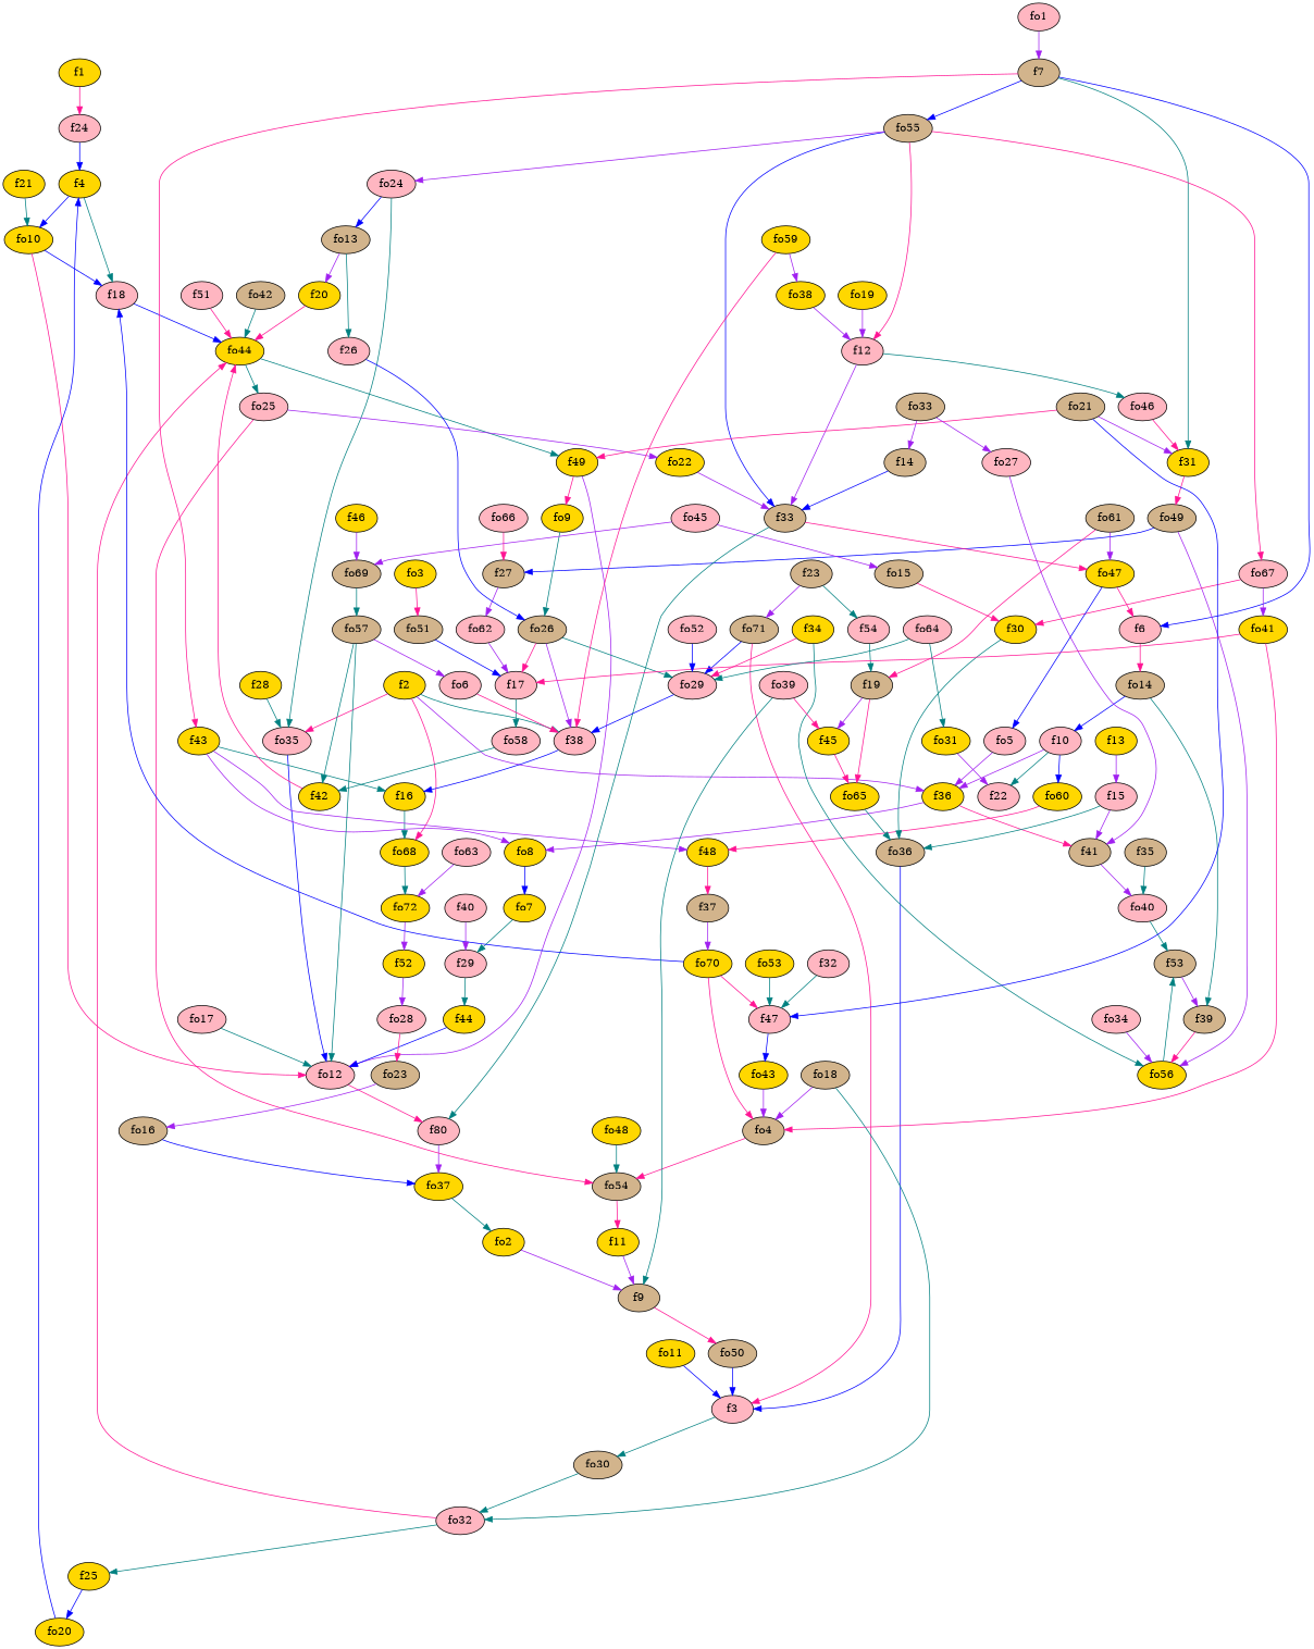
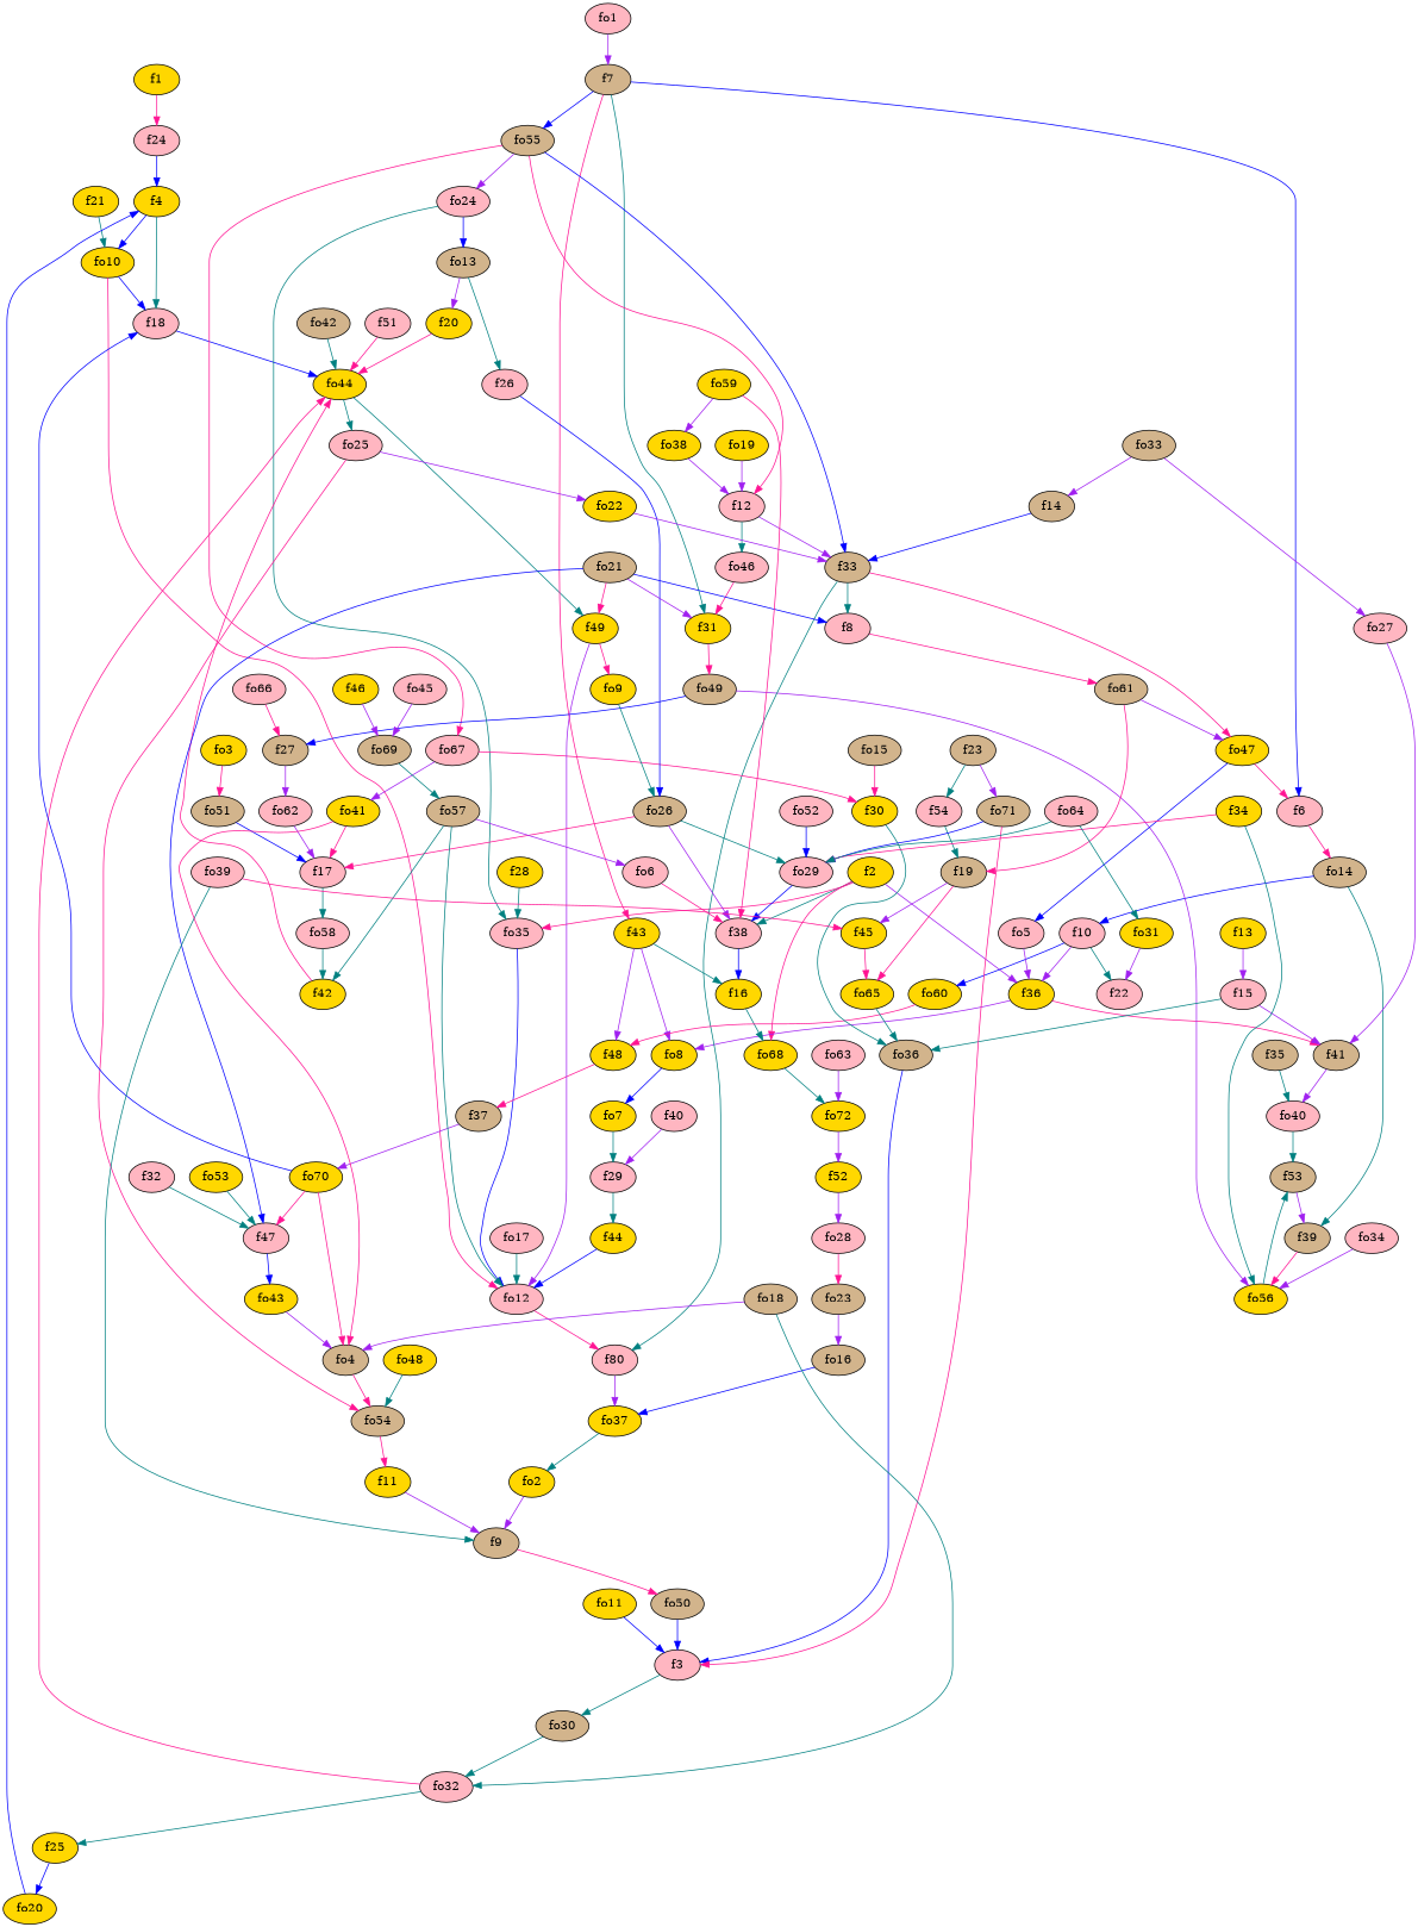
  strict digraph {
    node [fillcolor=gold style=filled]
    edge [color=purple weight=2]
    f24 [fillcolor=lightpink]
    f1
    f4
    f2
    f36
    f38 [fillcolor=lightpink]
    fo35 [fillcolor=lightpink]
    fo68
    f41 [fillcolor=tan]
    fo8
    f16
    fo12 [fillcolor=lightpink]
    fo72
    f3 [fillcolor=lightpink]
    fo30 [fillcolor=tan]
    fo32 [fillcolor=lightpink]
    f18 [fillcolor=lightpink]
    fo10
    fo44
    f27 [fillcolor=tan]
    fo62 [fillcolor=lightpink]
    f6 [fillcolor=lightpink]
    fo14 [fillcolor=tan]
    f10 [fillcolor=lightpink]
    f39 [fillcolor=tan]
    f7 [fillcolor=tan]
    f31
    f43
    fo55 [fillcolor=tan]
    fo49 [fillcolor=tan]
    f48
    f12 [fillcolor=lightpink]
    f33 [fillcolor=tan]
    fo24 [fillcolor=lightpink]
    fo67 [fillcolor=lightpink]
+   f8 [fillcolor=lightpink]
    fo61 [fillcolor=tan]
    f19 [fillcolor=tan]
    fo47
    f9 [fillcolor=tan]
    fo50 [fillcolor=tan]
    f22 [fillcolor=lightpink]
    fo60
    f11
    fo46 [fillcolor=lightpink]
    n46 [fillcolor=lightpink label=f80]
    f15 [fillcolor=lightpink]
    f13
    fo36 [fillcolor=tan]
    f14 [fillcolor=tan]
    fo40 [fillcolor=lightpink]
    f17 [fillcolor=lightpink]
    fo58 [fillcolor=lightpink]
    f42
    f49
    fo25 [fillcolor=lightpink]
    f45
    fo65
    f20
    f21
    f23 [fillcolor=tan]
    f54 [fillcolor=lightpink]
    fo71 [fillcolor=tan]
    fo29 [fillcolor=lightpink]
    f25
    fo20
    f26 [fillcolor=lightpink]
    fo26 [fillcolor=tan]
    f28
    f29 [fillcolor=lightpink]
    f44
    f30
    fo56
    f32 [fillcolor=lightpink]
    f47 [fillcolor=lightpink]
    fo43
    fo37
    fo5 [fillcolor=lightpink]
    f34
    f53 [fillcolor=tan]
    f35 [fillcolor=tan]
    fo7
    f37 [fillcolor=tan]
    fo70
    fo4 [fillcolor=tan]
    f40 [fillcolor=lightpink]
    fo69 [fillcolor=tan]
    f46
    fo57 [fillcolor=tan]
    fo9
    fo2
    f51 [fillcolor=lightpink]
    fo28 [fillcolor=lightpink]
    f52
    fo23 [fillcolor=tan]
    fo1 [fillcolor=lightpink]
    fo51 [fillcolor=tan]
    fo3
    fo54 [fillcolor=tan]
    fo6 [fillcolor=lightpink]
    fo11
    fo13 [fillcolor=tan]
    fo15 [fillcolor=tan]
    fo16 [fillcolor=tan]
    fo17 [fillcolor=lightpink]
    fo18 [fillcolor=tan]
    fo19
    fo21 [fillcolor=tan]
    fo22
    fo27 [fillcolor=lightpink]
    fo31
    fo33 [fillcolor=tan]
    fo34 [fillcolor=lightpink]
    fo38
    fo39 [fillcolor=lightpink]
    fo41
    fo42 [fillcolor=tan]
    fo45 [fillcolor=lightpink]
    fo48
    fo52 [fillcolor=lightpink]
    fo53
    fo59
    fo63 [fillcolor=lightpink]
    fo64 [fillcolor=lightpink]
    fo66 [fillcolor=lightpink]
    f24 -> f4 [color=blue]
    f1 -> f24 [color=deeppink]
    f4 -> f18 [color=teal]
    f4 -> fo10 [color=blue]
    f2 -> f36
    f2 -> f38 [color=teal]
    f2 -> fo35 [color=deeppink]
    f2 -> fo68 [color=deeppink]
    f36 -> f41 [color=deeppink]
    f36 -> fo8
    f38 -> f16 [color=blue]
    fo35 -> fo12 [color=blue]
    fo68 -> fo72 [color=teal]
    f41 -> fo40
    fo8 -> fo7 [color=blue]
    f16 -> fo68 [color=teal]
    fo12 -> n46 [color=deeppink]
    fo72 -> f52
    f3 -> fo30 [color=teal]
    fo30 -> fo32 [color=teal]
    fo32 -> fo44 [color=deeppink]
    fo32 -> f25 [color=teal]
    f18 -> fo44 [color=blue]
    fo10 -> fo12 [color=deeppink]
    fo10 -> f18 [color=blue]
    fo44 -> f49 [color=teal]
    fo44 -> fo25 [color=teal]
    f27 -> fo62
    fo62 -> f17
    f6 -> fo14 [color=deeppink]
    fo14 -> f10 [color=blue]
    fo14 -> f39 [color=teal]
    f10 -> f36
    f10 -> f22 [color=teal]
    f10 -> fo60 [color=blue]
    f39 -> fo56 [color=deeppink]
    f7 -> f6 [color=blue]
    f7 -> f31 [color=teal]
    f7 -> f43 [color=deeppink]
    f7 -> fo55 [color=blue]
    f31 -> fo49 [color=deeppink]
    f43 -> fo8
    f43 -> f16 [color=teal]
    f43 -> f48
    fo55 -> f12 [color=deeppink]
    fo55 -> f33 [color=blue]
    fo55 -> fo24
    fo55 -> fo67 [color=deeppink]
    fo49 -> f27 [color=blue]
    fo49 -> fo56
    f48 -> f37 [color=deeppink]
    f12 -> f33
    f12 -> fo46 [color=teal]
+   f33 -> f8 [color=teal]
    f33 -> fo47 [color=deeppink]
    f33 -> n46 [color=teal]
    fo24 -> fo35 [color=teal]
    fo24 -> fo13 [color=blue]
    fo67 -> f30 [color=deeppink]
    fo67 -> fo41
+   f8 -> fo61 [color=deeppink]
    fo61 -> f19 [color=deeppink]
    fo61 -> fo47
    f19 -> f45
    f19 -> fo65 [color=deeppink]
    fo47 -> f6 [color=deeppink]
    fo47 -> fo5 [color=blue]
    f9 -> fo50 [color=deeppink]
    fo50 -> f3 [color=blue]
    fo60 -> f48 [color=deeppink]
    f11 -> f9
    fo46 -> f31 [color=deeppink]
    n46 -> fo37
    f15 -> f41
    f15 -> fo36 [color=teal]
    f13 -> f15
    fo36 -> f3 [color=blue]
    f14 -> f33 [color=blue]
    fo40 -> f53 [color=teal]
    f17 -> fo58 [color=teal]
    fo58 -> f42 [color=teal]
    f42 -> fo44 [color=deeppink]
    f49 -> fo12
    f49 -> fo9 [color=deeppink]
    fo25 -> fo54 [color=deeppink]
    fo25 -> fo22
    f45 -> fo65 [color=deeppink]
    fo65 -> fo36 [color=teal]
    f20 -> fo44 [color=deeppink]
    f21 -> fo10 [color=teal]
    f23 -> f54 [color=teal]
    f23 -> fo71
    f54 -> f19 [color=teal]
    fo71 -> f3 [color=deeppink]
    fo71 -> fo29 [color=blue]
    fo29 -> f38 [color=blue]
    f25 -> fo20 [color=blue]
    fo20 -> f4 [color=blue]
    f26 -> fo26 [color=blue]
    fo26 -> f38
    fo26 -> f17 [color=deeppink]
    fo26 -> fo29 [color=teal]
    f28 -> fo35 [color=teal]
    f29 -> f44 [color=teal]
    f44 -> fo12 [color=blue]
    f30 -> fo36 [color=teal]
    fo56 -> f53 [color=teal]
    f32 -> f47 [color=teal]
    f47 -> fo43 [color=blue]
    fo43 -> fo4
    fo37 -> fo2 [color=teal]
    fo5 -> f36
    f34 -> fo29 [color=deeppink]
    f34 -> fo56 [color=teal]
    f53 -> f39
    f35 -> fo40 [color=teal]
    fo7 -> f29 [color=teal]
    f37 -> fo70
    fo70 -> f18 [color=blue]
    fo70 -> f47 [color=deeppink]
    fo70 -> fo4 [color=deeppink]
    fo4 -> fo54 [color=deeppink]
    f40 -> f29
    fo69 -> fo57 [color=teal]
    f46 -> fo69
    fo57 -> fo12 [color=teal]
    fo57 -> f42 [color=teal]
    fo57 -> fo6
    fo9 -> fo26 [color=teal]
    fo2 -> f9
    f51 -> fo44 [color=deeppink]
    fo28 -> fo23 [color=deeppink]
    f52 -> fo28
    fo23 -> fo16
    fo1 -> f7
    fo51 -> f17 [color=blue]
    fo3 -> fo51 [color=deeppink]
    fo54 -> f11 [color=deeppink]
    fo6 -> f38 [color=deeppink]
    fo11 -> f3 [color=blue]
    fo13 -> f20
    fo13 -> f26 [color=teal]
    fo15 -> f30 [color=deeppink]
    fo16 -> fo37 [color=blue]
    fo17 -> fo12 [color=teal]
    fo18 -> fo32 [color=teal]
    fo18 -> fo4
    fo19 -> f12
    fo21 -> f31
+   fo21 -> f8 [color=blue]
    fo21 -> f49 [color=deeppink]
    fo21 -> f47 [color=blue]
    fo22 -> f33
    fo27 -> f41
    fo31 -> f22
    fo33 -> f14
    fo33 -> fo27
    fo34 -> fo56
    fo38 -> f12
    fo39 -> f9 [color=teal]
    fo39 -> f45 [color=deeppink]
    fo41 -> f17 [color=deeppink]
    fo41 -> fo4 [color=deeppink]
    fo42 -> fo44 [color=teal]
    fo45 -> fo69
-   fo45 -> fo15
    fo48 -> fo54 [color=teal]
    fo52 -> fo29 [color=blue]
    fo53 -> f47 [color=teal]
    fo59 -> f38 [color=deeppink]
    fo59 -> fo38
    fo63 -> fo72
    fo64 -> fo29 [color=teal]
    fo64 -> fo31 [color=teal]
    fo66 -> f27 [color=deeppink]
  }
